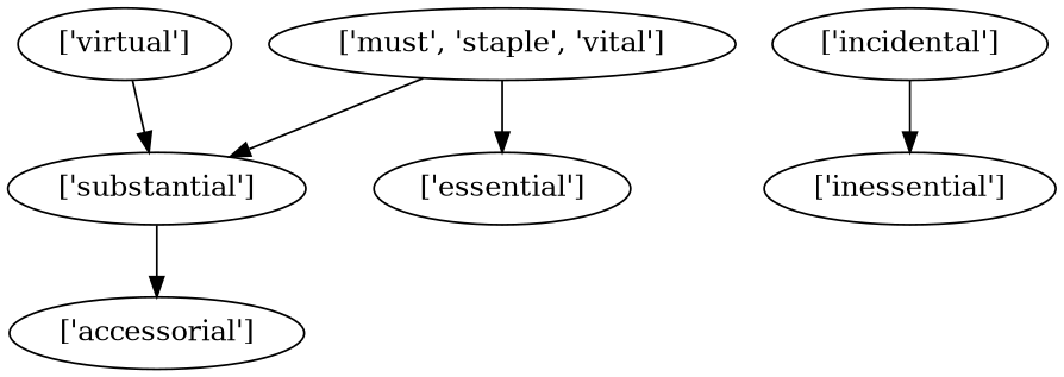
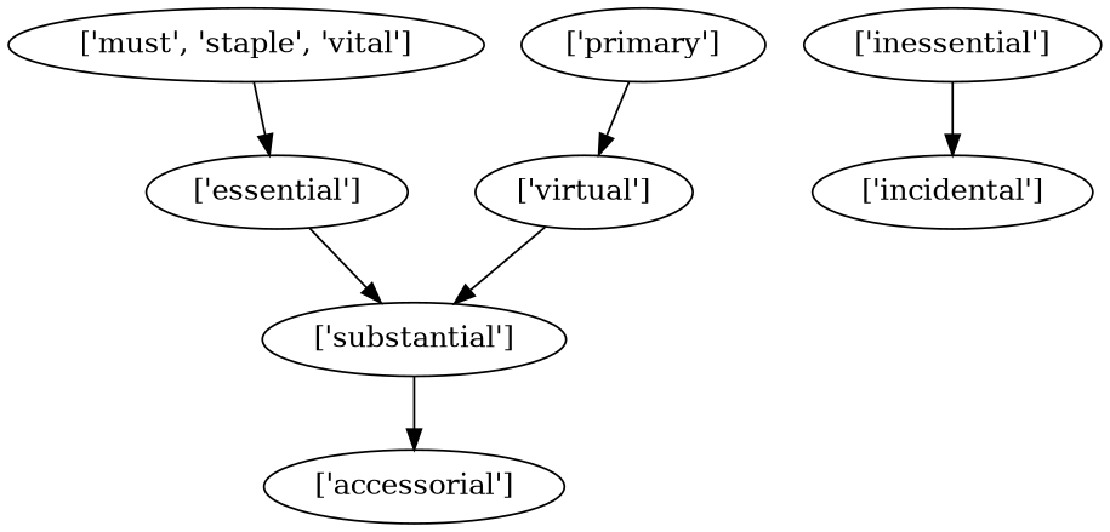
  strict digraph {
    "['substantial']"
    "['accessorial']"
    "['incidental']"
    "['inessential']"
    "['must', 'staple', 'vital']"
    "['essential']"
    "['virtual']"
+   "['primary']"
    "['substantial']" -> "['accessorial']"
-   "['incidental']" -> "['inessential']"
-   "['must', 'staple', 'vital']" -> "['substantial']"
+   "['inessential']" -> "['incidental']"
+   "['essential']" -> "['substantial']"
    "['must', 'staple', 'vital']" -> "['essential']"
    "['virtual']" -> "['substantial']"
+   "['primary']" -> "['virtual']"
  }
